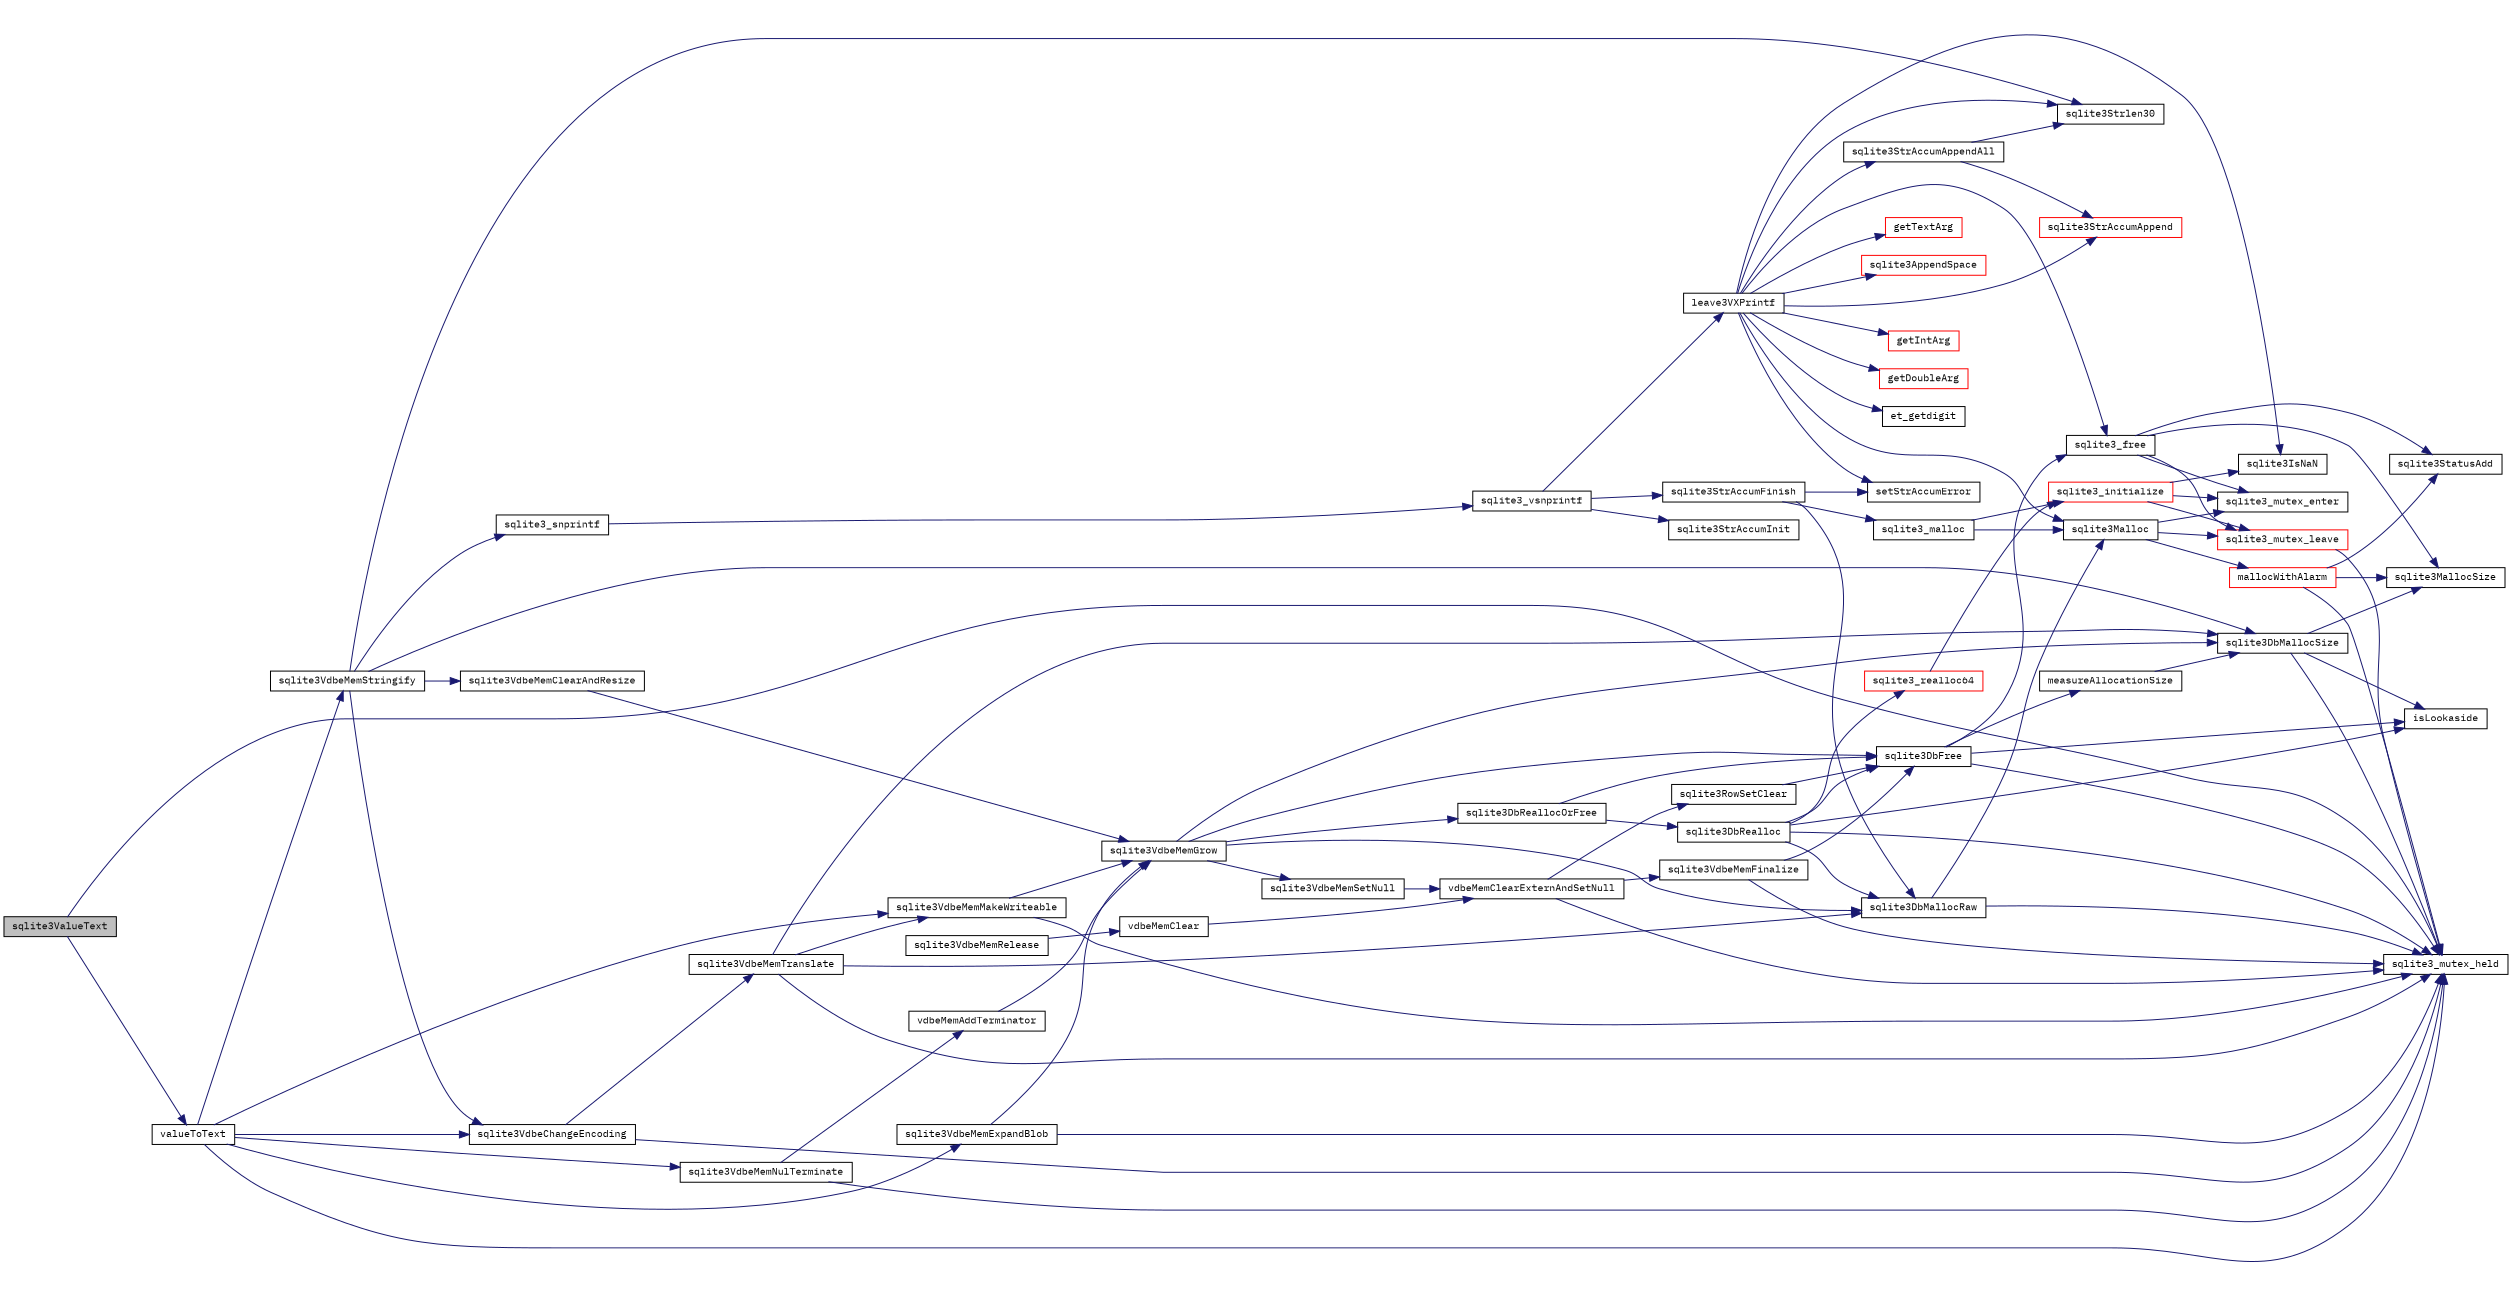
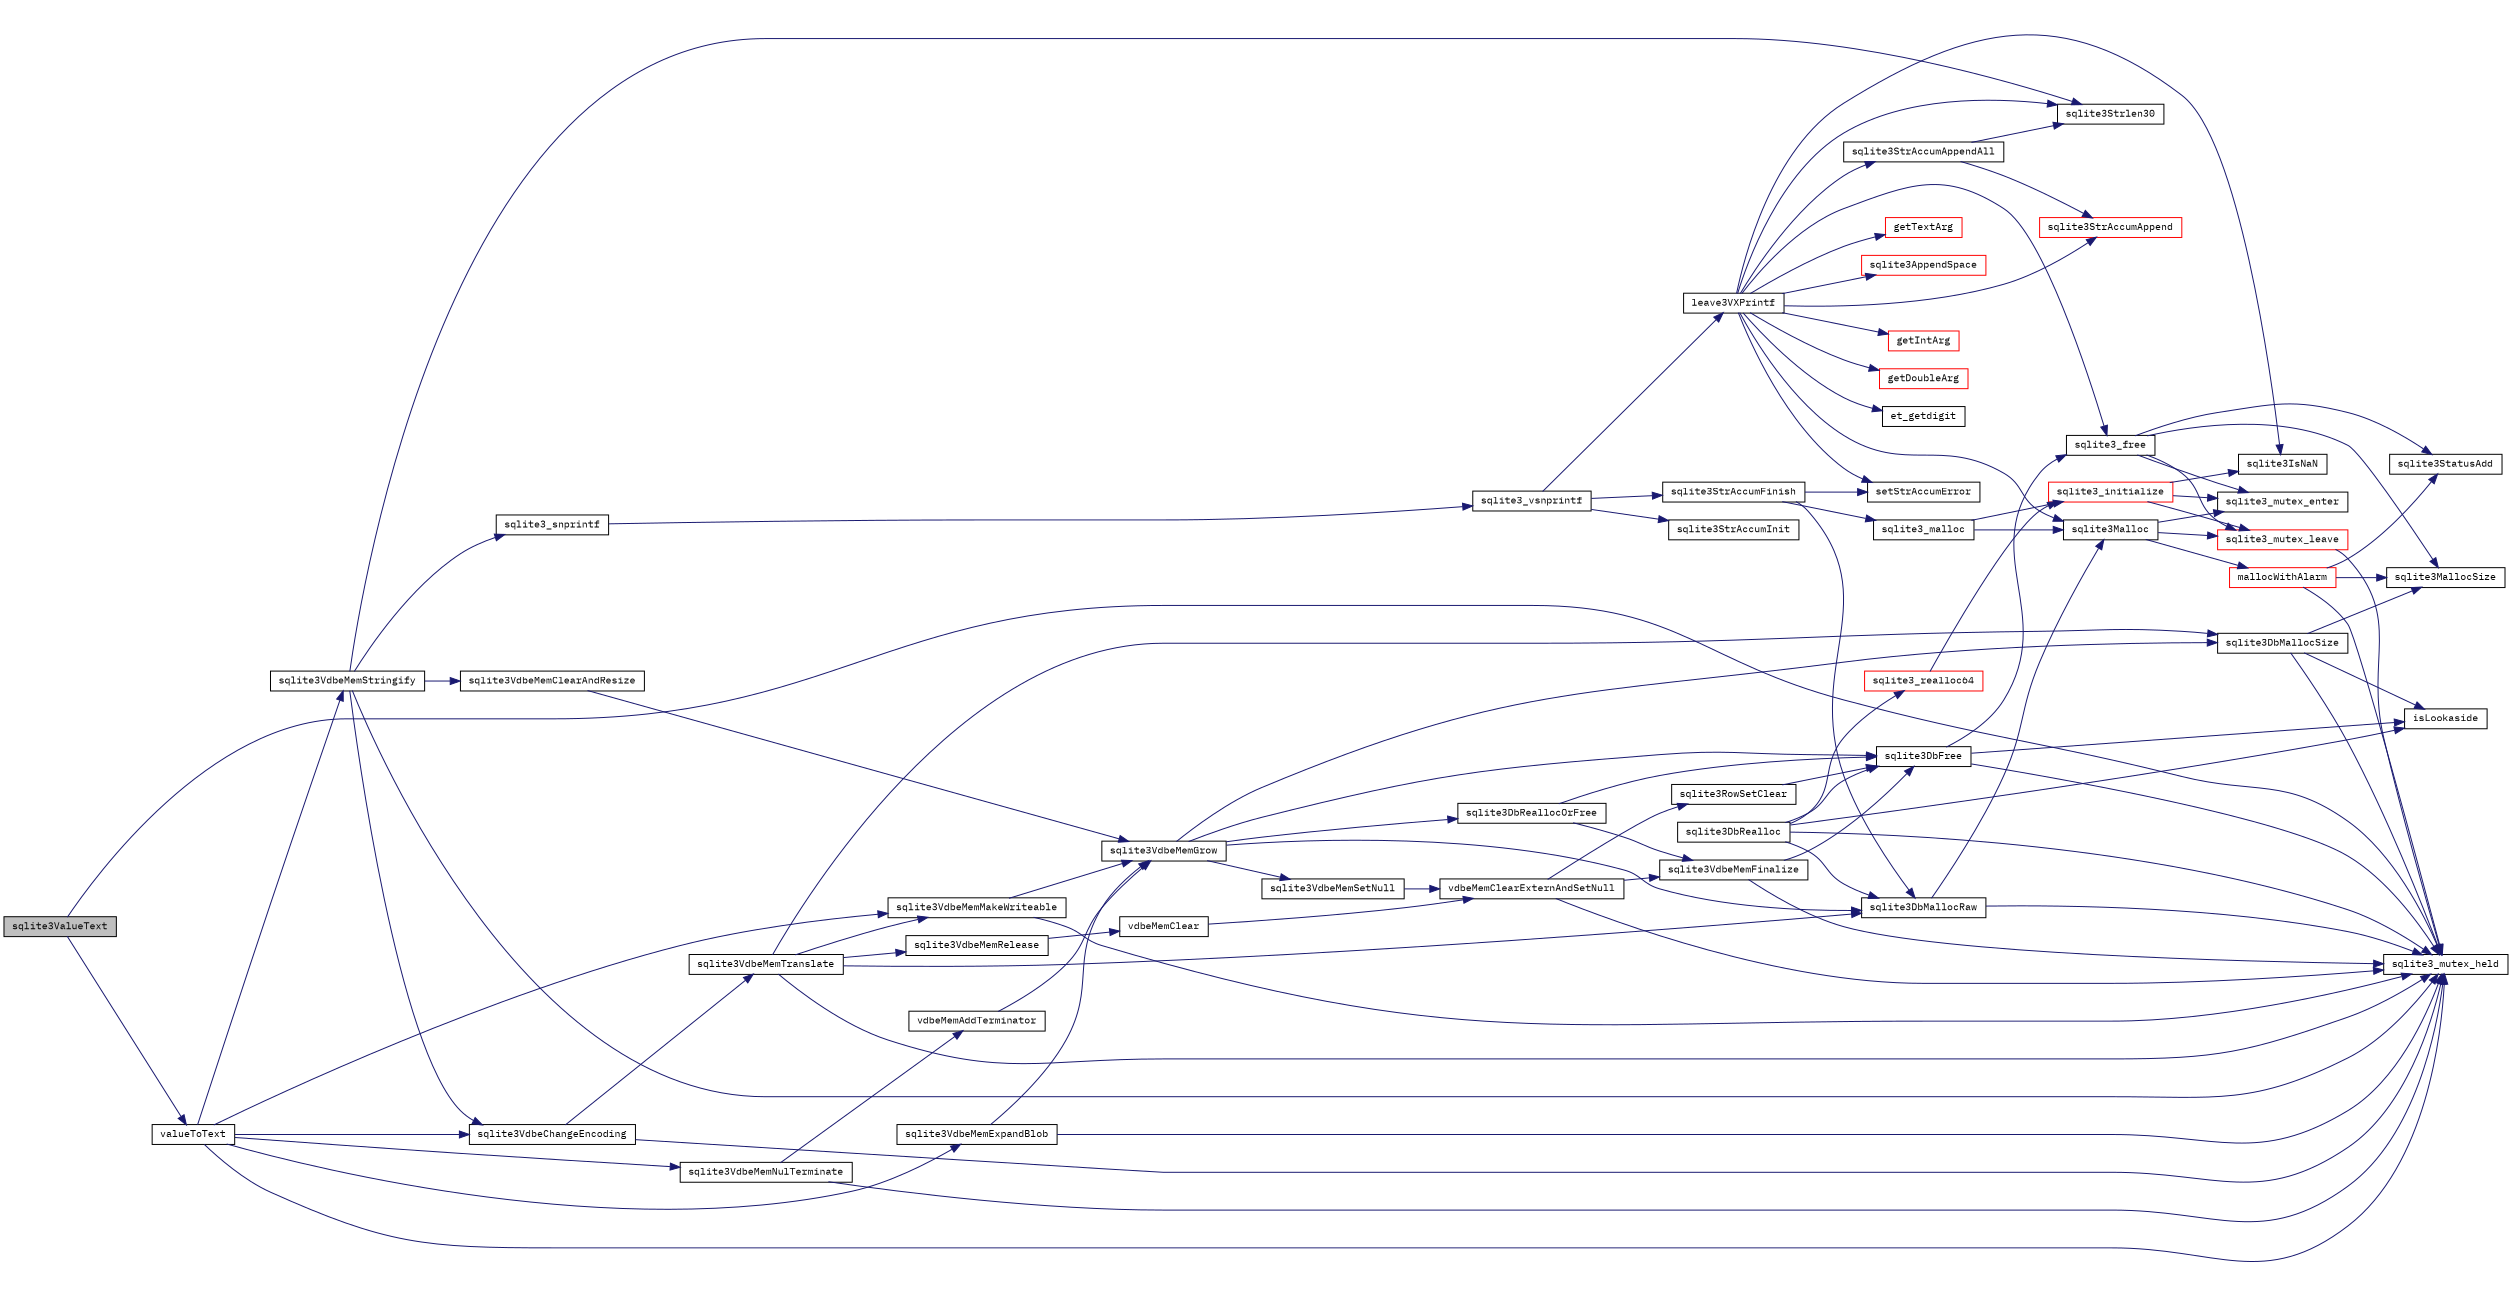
  digraph {
    fontname="IBM Plex Mono"
    rankdir=LR
    node [color=black fillcolor=white fontname="IBM Plex Mono" fontsize=10 shape=record style=filled]
    edge [color=midnightblue fontname="IBM Plex Mono" fontsize=10 labelfontname=FreeSans labelfontsize=10 style=solid]
    n1 [fillcolor=grey75 fontcolor=black height=0.2 label=sqlite3ValueText width=0.4]
    n2 [height=0.2 label=sqlite3_mutex_held width=0.4]
    n3 [height=0.2 label=valueToText width=0.4]
    n4 [height=0.2 label=sqlite3VdbeMemExpandBlob width=0.4]
    n5 [height=0.2 label=sqlite3VdbeChangeEncoding width=0.4]
    n6 [height=0.2 label=sqlite3VdbeMemMakeWriteable width=0.4]
    n7 [height=0.2 label=sqlite3VdbeMemNulTerminate width=0.4]
    n8 [height=0.2 label=sqlite3VdbeMemStringify width=0.4]
    n9 [height=0.2 label=sqlite3VdbeMemGrow width=0.4]
    n10 [height=0.2 label=sqlite3VdbeMemTranslate width=0.4]
    n11 [height=0.2 label=vdbeMemAddTerminator width=0.4]
    n12 [height=0.2 label=sqlite3VdbeMemClearAndResize width=0.4]
    n13 [height=0.2 label=sqlite3_snprintf width=0.4]
    n14 [height=0.2 label=sqlite3Strlen30 width=0.4]
    n15 [height=0.2 label=sqlite3DbMallocSize width=0.4]
    n16 [height=0.2 label=sqlite3DbReallocOrFree width=0.4]
    n17 [height=0.2 label=sqlite3DbMallocRaw width=0.4]
    n18 [height=0.2 label=sqlite3DbFree width=0.4]
    n19 [height=0.2 label=sqlite3VdbeMemSetNull width=0.4]
    n20 [height=0.2 label=sqlite3MallocSize width=0.4]
    n21 [height=0.2 label=isLookaside width=0.4]
    n22 [height=0.2 label=sqlite3DbRealloc width=0.4]
    n23 [height=0.2 label=sqlite3Malloc width=0.4]
-   n24 [height=0.2 label=measureAllocationSize width=0.4]
    n25 [height=0.2 label=sqlite3_free width=0.4]
    n26 [height=0.2 label=vdbeMemClearExternAndSetNull width=0.4]
    n27 [color=red height=0.2 label=sqlite3_realloc64 width=0.4]
    n28 [color=red height=0.2 label=sqlite3_initialize width=0.4]
    n29 [height=0.2 label=sqlite3_mutex_enter width=0.4]
    n30 [color=red height=0.2 label=mallocWithAlarm width=0.4]
    n31 [color=red height=0.2 label=sqlite3_mutex_leave width=0.4]
    n32 [height=0.2 label=sqlite3StatusAdd width=0.4]
    n33 [height=0.2 label=sqlite3IsNaN width=0.4]
    n34 [height=0.2 label=sqlite3VdbeMemFinalize width=0.4]
    n35 [height=0.2 label=sqlite3RowSetClear width=0.4]
    n36 [height=0.2 label=sqlite3VdbeMemRelease width=0.4]
    n37 [height=0.2 label=vdbeMemClear width=0.4]
    n38 [height=0.2 label=sqlite3_vsnprintf width=0.4]
    n39 [height=0.2 label=sqlite3StrAccumInit width=0.4]
    n40 [height=0.2 label=leave3VXPrintf width=0.4]
    n41 [height=0.2 label=sqlite3StrAccumFinish width=0.4]
    n42 [color=red height=0.2 label=sqlite3StrAccumAppend width=0.4]
    n43 [color=red height=0.2 label=getIntArg width=0.4]
    n44 [height=0.2 label=setStrAccumError width=0.4]
    n45 [color=red height=0.2 label=getDoubleArg width=0.4]
    n46 [height=0.2 label=et_getdigit width=0.4]
    n47 [color=red height=0.2 label=getTextArg width=0.4]
    n48 [height=0.2 label=sqlite3StrAccumAppendAll width=0.4]
    n49 [color=red height=0.2 label=sqlite3AppendSpace width=0.4]
    n50 [height=0.2 label=sqlite3_malloc width=0.4]
    n1 -> n2
    n1 -> n3
    n3 -> n2
    n3 -> n4
    n3 -> n5
    n3 -> n6
    n3 -> n7
    n3 -> n8
    n4 -> n2
    n4 -> n9
    n5 -> n2
    n5 -> n10
    n6 -> n2
    n6 -> n9
    n7 -> n2
    n7 -> n11
-   n8 -> n15
+   n8 -> n2
    n8 -> n5
    n8 -> n12
    n8 -> n13
    n8 -> n14
    n9 -> n15
    n9 -> n16
    n9 -> n17
    n9 -> n18
    n9 -> n19
    n10 -> n2
    n10 -> n6
    n10 -> n15
    n10 -> n17
+   n10 -> n36
    n11 -> n9
    n12 -> n9
    n13 -> n38
    n15 -> n2
    n15 -> n20
    n15 -> n21
    n16 -> n18
-   n16 -> n22
+   n16 -> n34
    n17 -> n2
    n17 -> n23
    n18 -> n2
    n18 -> n21
-   n18 -> n24
    n18 -> n25
    n19 -> n26
    n22 -> n2
    n22 -> n17
    n22 -> n18
    n22 -> n21
    n22 -> n27
    n23 -> n29
    n23 -> n30
    n23 -> n31
-   n24 -> n15
    n25 -> n20
    n25 -> n29
    n25 -> n31
    n25 -> n32
    n26 -> n2
    n26 -> n34
    n26 -> n35
    n27 -> n28
    n28 -> n29
    n28 -> n31
    n28 -> n33
    n30 -> n2
    n30 -> n20
    n30 -> n32
    n31 -> n2
    n34 -> n2
    n34 -> n18
    n35 -> n18
    n36 -> n37
    n37 -> n26
    n38 -> n39
    n38 -> n40
    n38 -> n41
    n40 -> n14
    n40 -> n23
    n40 -> n25
    n40 -> n33
    n40 -> n42
    n40 -> n43
    n40 -> n44
    n40 -> n45
    n40 -> n46
    n40 -> n47
    n40 -> n48
    n40 -> n49
    n41 -> n17
    n41 -> n44
    n41 -> n50
    n48 -> n14
    n48 -> n42
    n50 -> n23
    n50 -> n28
  }
